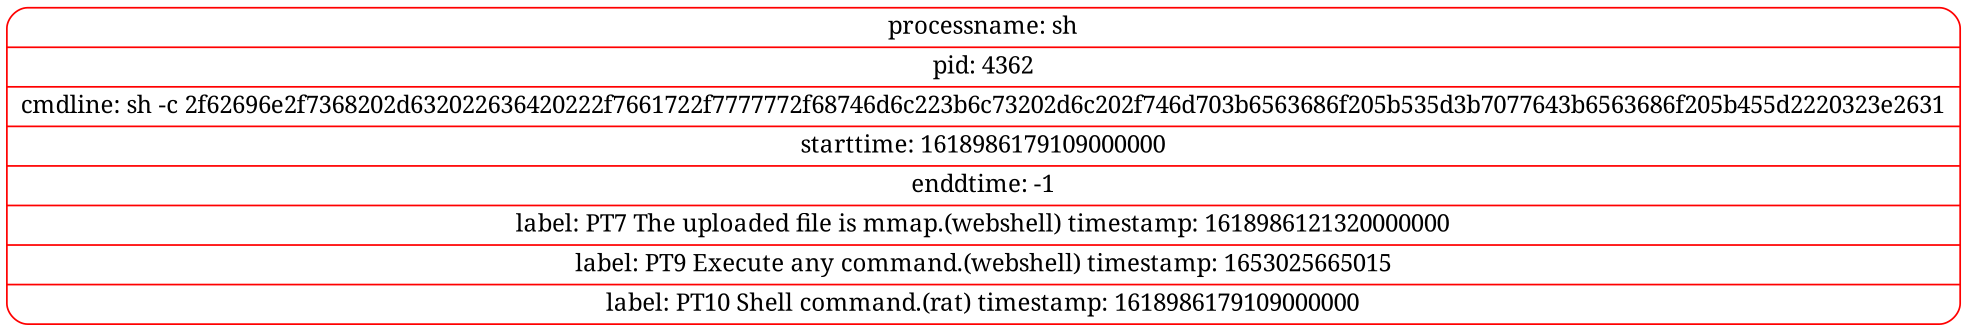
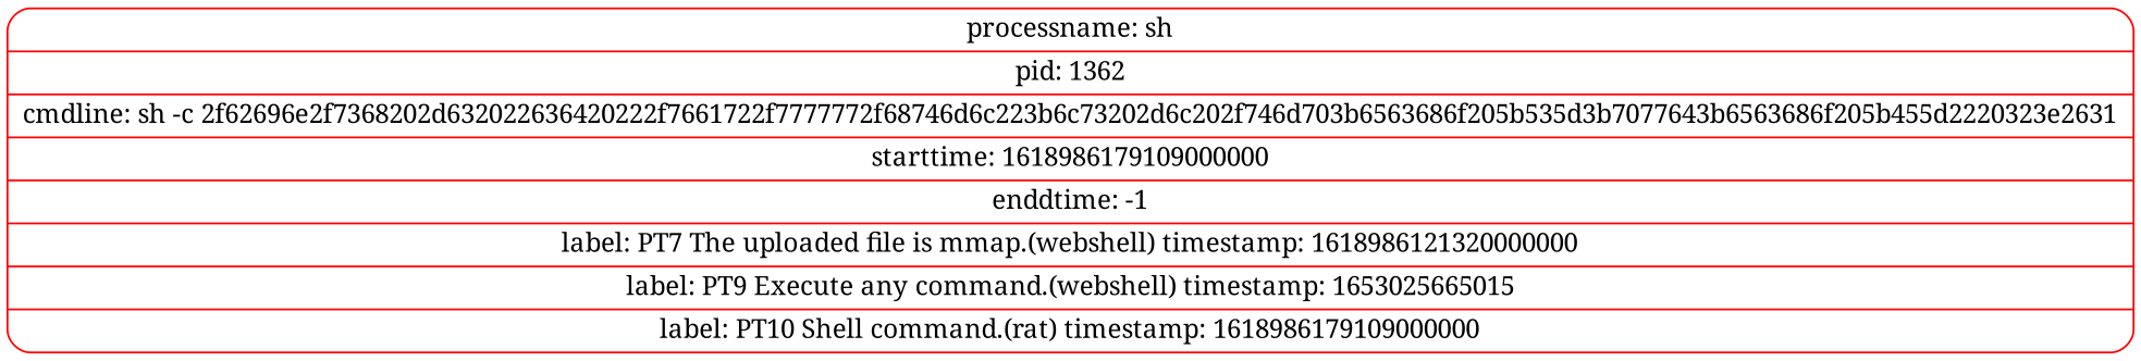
  digraph {
    fontname="Noto Serif"
-   n1 [color=red label="{<head>processname: sh | pid: 4362 | cmdline: sh -c 2f62696e2f7368202d632022636420222f7661722f7777772f68746d6c223b6c73202d6c202f746d703b6563686f205b535d3b7077643b6563686f205b455d2220323e2631 | starttime: 1618986179109000000 | enddtime: -1 | label: PT7 The uploaded file is mmap.(webshell) timestamp: 1618986121320000000 | label: PT9 Execute any command.(webshell) timestamp: 1653025665015 | label: PT10 Shell command.(rat) timestamp: 1618986179109000000}" shape=Mrecord fontname="Noto Serif"]
+   n1 [color=red label="{<head>processname: sh | pid: 1362 | cmdline: sh -c 2f62696e2f7368202d632022636420222f7661722f7777772f68746d6c223b6c73202d6c202f746d703b6563686f205b535d3b7077643b6563686f205b455d2220323e2631 | starttime: 1618986179109000000 | enddtime: -1 | label: PT7 The uploaded file is mmap.(webshell) timestamp: 1618986121320000000 | label: PT9 Execute any command.(webshell) timestamp: 1653025665015 | label: PT10 Shell command.(rat) timestamp: 1618986179109000000}" shape=Mrecord fontname="Noto Serif"]
  }
